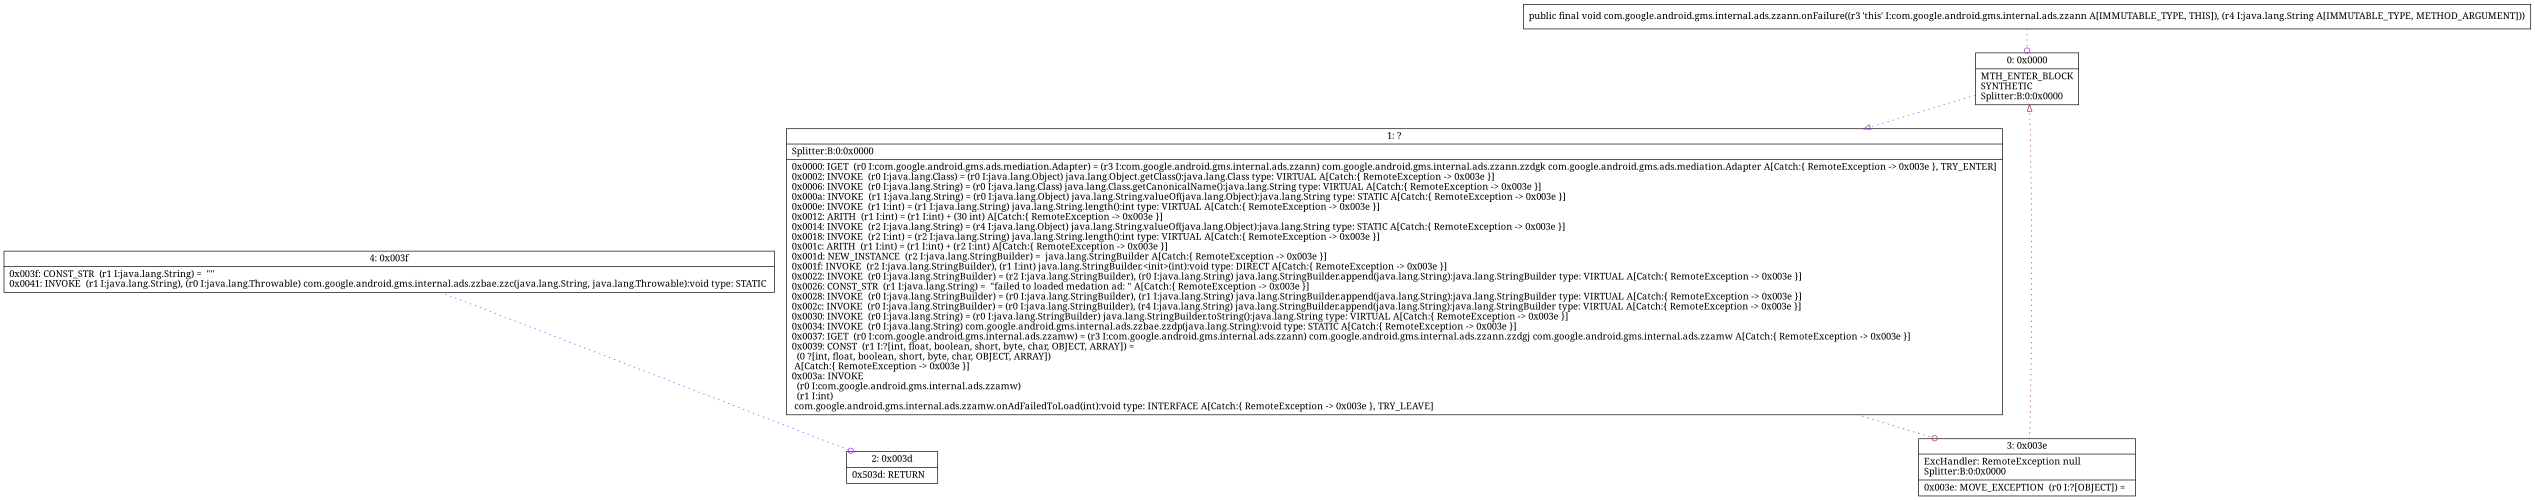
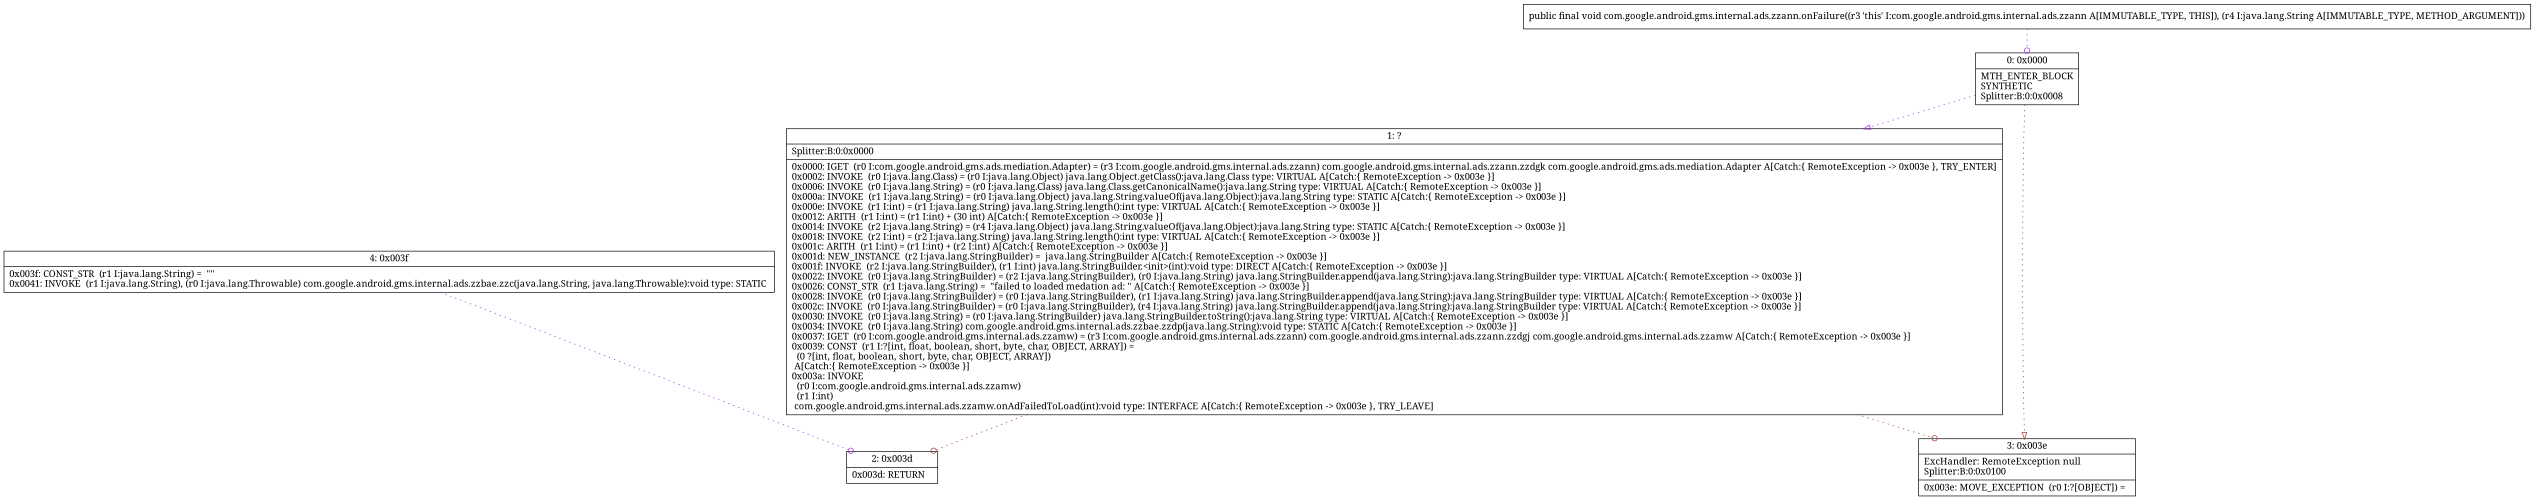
  digraph {
    fontname="Noto Serif"
    node [fontname="Noto Serif" shape=record]
    edge [arrowhead=odot color=purple fontname="Noto Serif" style=dotted]
-   n1 [label="{0\:\ 0x0000|MTH_ENTER_BLOCK\lSYNTHETIC\lSplitter:B:0:0x0000\l}"]
+   n1 [label="{0\:\ 0x0000|MTH_ENTER_BLOCK\lSYNTHETIC\lSplitter:B:0:0x0008\l}"]
    n2 [label="{1\:\ ?|Splitter:B:0:0x0000\l|0x0000: IGET  (r0 I:com.google.android.gms.ads.mediation.Adapter) = (r3 I:com.google.android.gms.internal.ads.zzann) com.google.android.gms.internal.ads.zzann.zzdgk com.google.android.gms.ads.mediation.Adapter A[Catch:\{ RemoteException \-\> 0x003e \}, TRY_ENTER]\l0x0002: INVOKE  (r0 I:java.lang.Class) = (r0 I:java.lang.Object) java.lang.Object.getClass():java.lang.Class type: VIRTUAL A[Catch:\{ RemoteException \-\> 0x003e \}]\l0x0006: INVOKE  (r0 I:java.lang.String) = (r0 I:java.lang.Class) java.lang.Class.getCanonicalName():java.lang.String type: VIRTUAL A[Catch:\{ RemoteException \-\> 0x003e \}]\l0x000a: INVOKE  (r1 I:java.lang.String) = (r0 I:java.lang.Object) java.lang.String.valueOf(java.lang.Object):java.lang.String type: STATIC A[Catch:\{ RemoteException \-\> 0x003e \}]\l0x000e: INVOKE  (r1 I:int) = (r1 I:java.lang.String) java.lang.String.length():int type: VIRTUAL A[Catch:\{ RemoteException \-\> 0x003e \}]\l0x0012: ARITH  (r1 I:int) = (r1 I:int) + (30 int) A[Catch:\{ RemoteException \-\> 0x003e \}]\l0x0014: INVOKE  (r2 I:java.lang.String) = (r4 I:java.lang.Object) java.lang.String.valueOf(java.lang.Object):java.lang.String type: STATIC A[Catch:\{ RemoteException \-\> 0x003e \}]\l0x0018: INVOKE  (r2 I:int) = (r2 I:java.lang.String) java.lang.String.length():int type: VIRTUAL A[Catch:\{ RemoteException \-\> 0x003e \}]\l0x001c: ARITH  (r1 I:int) = (r1 I:int) + (r2 I:int) A[Catch:\{ RemoteException \-\> 0x003e \}]\l0x001d: NEW_INSTANCE  (r2 I:java.lang.StringBuilder) =  java.lang.StringBuilder A[Catch:\{ RemoteException \-\> 0x003e \}]\l0x001f: INVOKE  (r2 I:java.lang.StringBuilder), (r1 I:int) java.lang.StringBuilder.\<init\>(int):void type: DIRECT A[Catch:\{ RemoteException \-\> 0x003e \}]\l0x0022: INVOKE  (r0 I:java.lang.StringBuilder) = (r2 I:java.lang.StringBuilder), (r0 I:java.lang.String) java.lang.StringBuilder.append(java.lang.String):java.lang.StringBuilder type: VIRTUAL A[Catch:\{ RemoteException \-\> 0x003e \}]\l0x0026: CONST_STR  (r1 I:java.lang.String) =  \"failed to loaded medation ad: \" A[Catch:\{ RemoteException \-\> 0x003e \}]\l0x0028: INVOKE  (r0 I:java.lang.StringBuilder) = (r0 I:java.lang.StringBuilder), (r1 I:java.lang.String) java.lang.StringBuilder.append(java.lang.String):java.lang.StringBuilder type: VIRTUAL A[Catch:\{ RemoteException \-\> 0x003e \}]\l0x002c: INVOKE  (r0 I:java.lang.StringBuilder) = (r0 I:java.lang.StringBuilder), (r4 I:java.lang.String) java.lang.StringBuilder.append(java.lang.String):java.lang.StringBuilder type: VIRTUAL A[Catch:\{ RemoteException \-\> 0x003e \}]\l0x0030: INVOKE  (r0 I:java.lang.String) = (r0 I:java.lang.StringBuilder) java.lang.StringBuilder.toString():java.lang.String type: VIRTUAL A[Catch:\{ RemoteException \-\> 0x003e \}]\l0x0034: INVOKE  (r0 I:java.lang.String) com.google.android.gms.internal.ads.zzbae.zzdp(java.lang.String):void type: STATIC A[Catch:\{ RemoteException \-\> 0x003e \}]\l0x0037: IGET  (r0 I:com.google.android.gms.internal.ads.zzamw) = (r3 I:com.google.android.gms.internal.ads.zzann) com.google.android.gms.internal.ads.zzann.zzdgj com.google.android.gms.internal.ads.zzamw A[Catch:\{ RemoteException \-\> 0x003e \}]\l0x0039: CONST  (r1 I:?[int, float, boolean, short, byte, char, OBJECT, ARRAY]) = \l  (0 ?[int, float, boolean, short, byte, char, OBJECT, ARRAY])\l A[Catch:\{ RemoteException \-\> 0x003e \}]\l0x003a: INVOKE  \l  (r0 I:com.google.android.gms.internal.ads.zzamw)\l  (r1 I:int)\l com.google.android.gms.internal.ads.zzamw.onAdFailedToLoad(int):void type: INTERFACE A[Catch:\{ RemoteException \-\> 0x003e \}, TRY_LEAVE]\l}"]
-   n3 [label="{3\:\ 0x003e|ExcHandler: RemoteException null\lSplitter:B:0:0x0000\l|0x003e: MOVE_EXCEPTION  (r0 I:?[OBJECT]) =  \l}"]
-   n4 [label="{2\:\ 0x003d|0x503d: RETURN   \l}"]
+   n3 [label="{3\:\ 0x003e|ExcHandler: RemoteException null\lSplitter:B:0:0x0100\l|0x003e: MOVE_EXCEPTION  (r0 I:?[OBJECT]) =  \l}"]
+   n4 [label="{2\:\ 0x003d|0x003d: RETURN   \l}"]
    n5 [label="{4\:\ 0x003f|0x003f: CONST_STR  (r1 I:java.lang.String) =  \"\" \l0x0041: INVOKE  (r1 I:java.lang.String), (r0 I:java.lang.Throwable) com.google.android.gms.internal.ads.zzbae.zzc(java.lang.String, java.lang.Throwable):void type: STATIC \l}"]
    n6 [label="{public final void com.google.android.gms.internal.ads.zzann.onFailure((r3 'this' I:com.google.android.gms.internal.ads.zzann A[IMMUTABLE_TYPE, THIS]), (r4 I:java.lang.String A[IMMUTABLE_TYPE, METHOD_ARGUMENT])) }"]
    n1 -> n2 [arrowhead=onormal]
-   n3 -> n1 [arrowhead=onormal color=brown]
+   n1 -> n3 [arrowhead=onormal color=brown]
    n2 -> n3 [color=brown]
+   n2 -> n4 [color=brown]
    n5 -> n4
    n6 -> n1
  }
